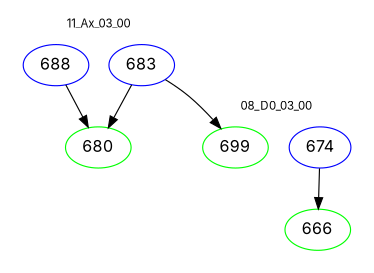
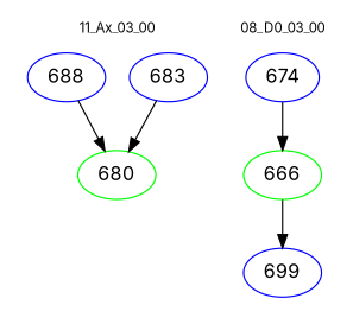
  digraph {
    fontname=Inter
    node [color=blue fontname=Inter]
    edge [color=black fontname=Inter]
    n1 [label=683]
    n2 [color=green label=680]
    n3 [label=688]
    n4 [label=674]
    n5 [color=green label=666]
-   n6 [color=green label=699]
+   n6 [label=699]
    subgraph cluster_1 {
      color=white
      fontsize=10
      label="11_Ax_03_00"
      n1
      n2
      n3
    }
    subgraph cluster_2 {
      color=white
      fontsize=10
      label="08_D0_03_00"
      n4
      n5
      n6
    }
    n1 -> n2
    n3 -> n2
    n4 -> n5
-   n1 -> n6
+   n5 -> n6
  }
